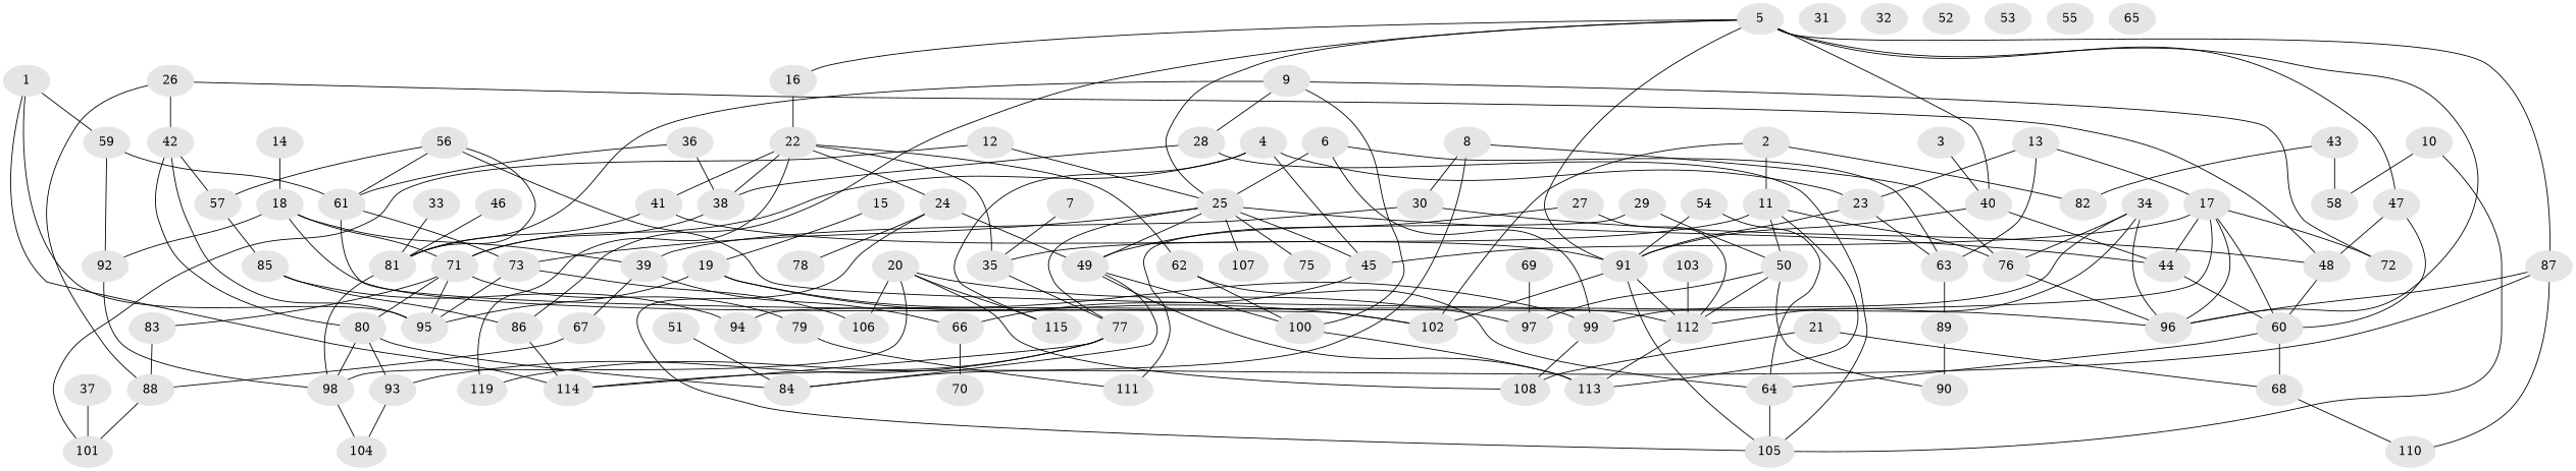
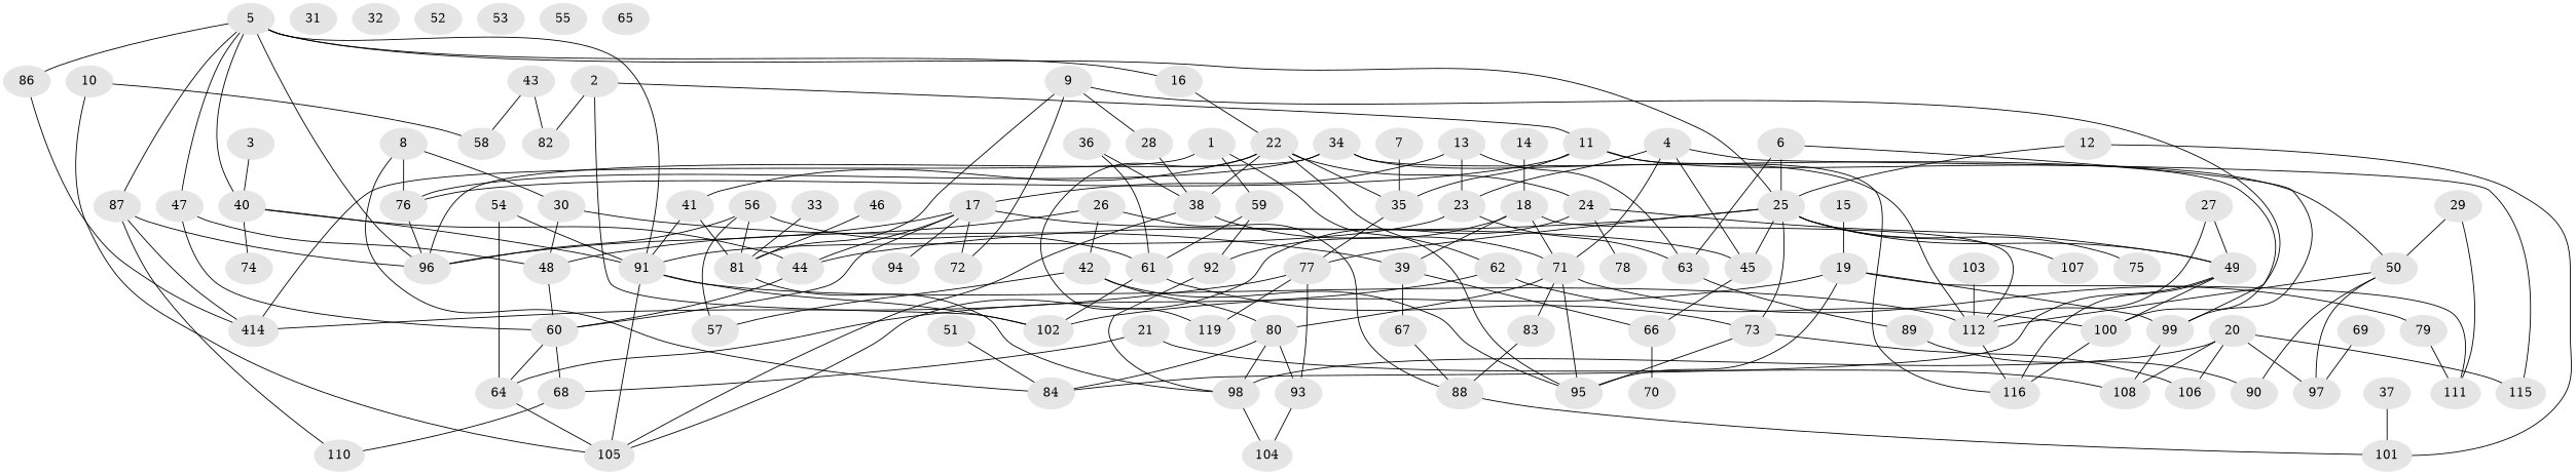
  graph {
    node [color=gray90 style=filled]
    1
    59
    95
-   114
+   114 [label=414]
    92
    61
    2
    11
    82
    102
    35
    76
    50
-   113
+   113 [label=116]
    3
    40
    91
    44
+   74
    4
    23
    45
    71
    115
    63
    66
    80
    79
    83
    5
    16
    25
    47
    86
    87
    96
    22
    49
    73
    75
    77
    107
    60
    48
    110
    105
    112
    6
    99
    18
    39
    89
    108
    7
    8
    30
    84
    9
    28
    72
    81
    100
    38
    98
    10
    58
    97
    90
    12
    101
    13
    17
    94
    14
    15
    19
    111
    24
    41
    62
    n81 [label=119]
    68
    64
    67
    20
    106
    104
    21
    78
    93
    26
    42
    88
    57
    27
    29
    31
    32
    33
    34
    36
    37
    70
-   85
    43
    46
    51
    52
    53
    54
    55
    56
    65
    69
    103
    1 -- 59
    1 -- 95
    1 -- 114
    59 -- 92
    59 -- 61
    92 -- 98
    61 -- 102
    61 -- 73
    2 -- 11
    2 -- 82
    2 -- 102
    11 -- 35
    11 -- 76
    11 -- 50
    11 -- 113
    35 -- 77
    76 -- 96
    50 -- 112
    50 -- 97
    50 -- 90
    3 -- 40
    40 -- 91
    40 -- 44
+   40 -- 74
    91 -- 102
    91 -- 105
    91 -- 112
    44 -- 60
    4 -- 23
    4 -- 45
    4 -- 71
    4 -- 115
    23 -- 91
    23 -- 63
    45 -- 66
    71 -- 95
    71 -- 80
    71 -- 79
    71 -- 83
    63 -- 89
    66 -- 70
    80 -- 84
    80 -- 98
    80 -- 93
    79 -- 111
    83 -- 88
    5 -- 40
    5 -- 91
    5 -- 16
    5 -- 25
    5 -- 47
    5 -- 86
    5 -- 87
    5 -- 96
    16 -- 22
    25 -- 44
    25 -- 45
    25 -- 49
    25 -- 73
    25 -- 75
    25 -- 77
    25 -- 107
    47 -- 60
    47 -- 48
    86 -- 114
    87 -- 114
    87 -- 96
    87 -- 110
    22 -- 35
    22 -- 38
    22 -- 24
    22 -- 41
    22 -- 62
    22 -- n81
    49 -- 113
    49 -- 84
    49 -- 100
    73 -- 95
    73 -- 106
    77 -- 114
    77 -- n81
    77 -- 93
    60 -- 68
    60 -- 64
    48 -- 60
    112 -- 113
    6 -- 63
    6 -- 25
    6 -- 99
    99 -- 108
    18 -- 92
    18 -- 71
    18 -- 112
    18 -- 39
    39 -- 66
    39 -- 67
    89 -- 90
    7 -- 35
    8 -- 76
    8 -- 30
    8 -- 84
    30 -- 48
    30 -- 39
    9 -- 28
    9 -- 72
    9 -- 81
    9 -- 100
    28 -- 38
    81 -- 98
    100 -- 113
    38 -- 71
-   28 -- 105
+   38 -- 105
    98 -- 104
    10 -- 105
    10 -- 58
    12 -- 25
    12 -- 101
    13 -- 23
    13 -- 63
    13 -- 17
    17 -- 44
    17 -- 45
    17 -- 96
    17 -- 60
    17 -- 72
    17 -- 94
    14 -- 18
    15 -- 19
    19 -- 95
    19 -- 102
    19 -- 99
+   19 -- 111
    24 -- 49
    24 -- 105
    24 -- 78
    41 -- 91
    41 -- 81
    62 -- 100
    62 -- 64
    68 -- 110
    64 -- 105
    67 -- 88
    20 -- 115
    20 -- 108
    20 -- 98
    20 -- 97
    20 -- 106
    21 -- 108
    21 -- 68
    93 -- 104
    26 -- 48
    26 -- 42
    26 -- 88
    42 -- 95
    42 -- 80
    42 -- 57
    88 -- 101
-   57 -- 85
    27 -- 49
    27 -- 112
    29 -- 50
    29 -- 111
    33 -- 81
    34 -- 76
    34 -- 96
    34 -- 112
    34 -- 99
    36 -- 61
    36 -- 38
    37 -- 101
-   85 -- 86
-   85 -- 94
    43 -- 82
    43 -- 58
    46 -- 81
    51 -- 84
    54 -- 91
    54 -- 64
    56 -- 61
    56 -- 96
    56 -- 81
    56 -- 57
    69 -- 97
    103 -- 112
  }
